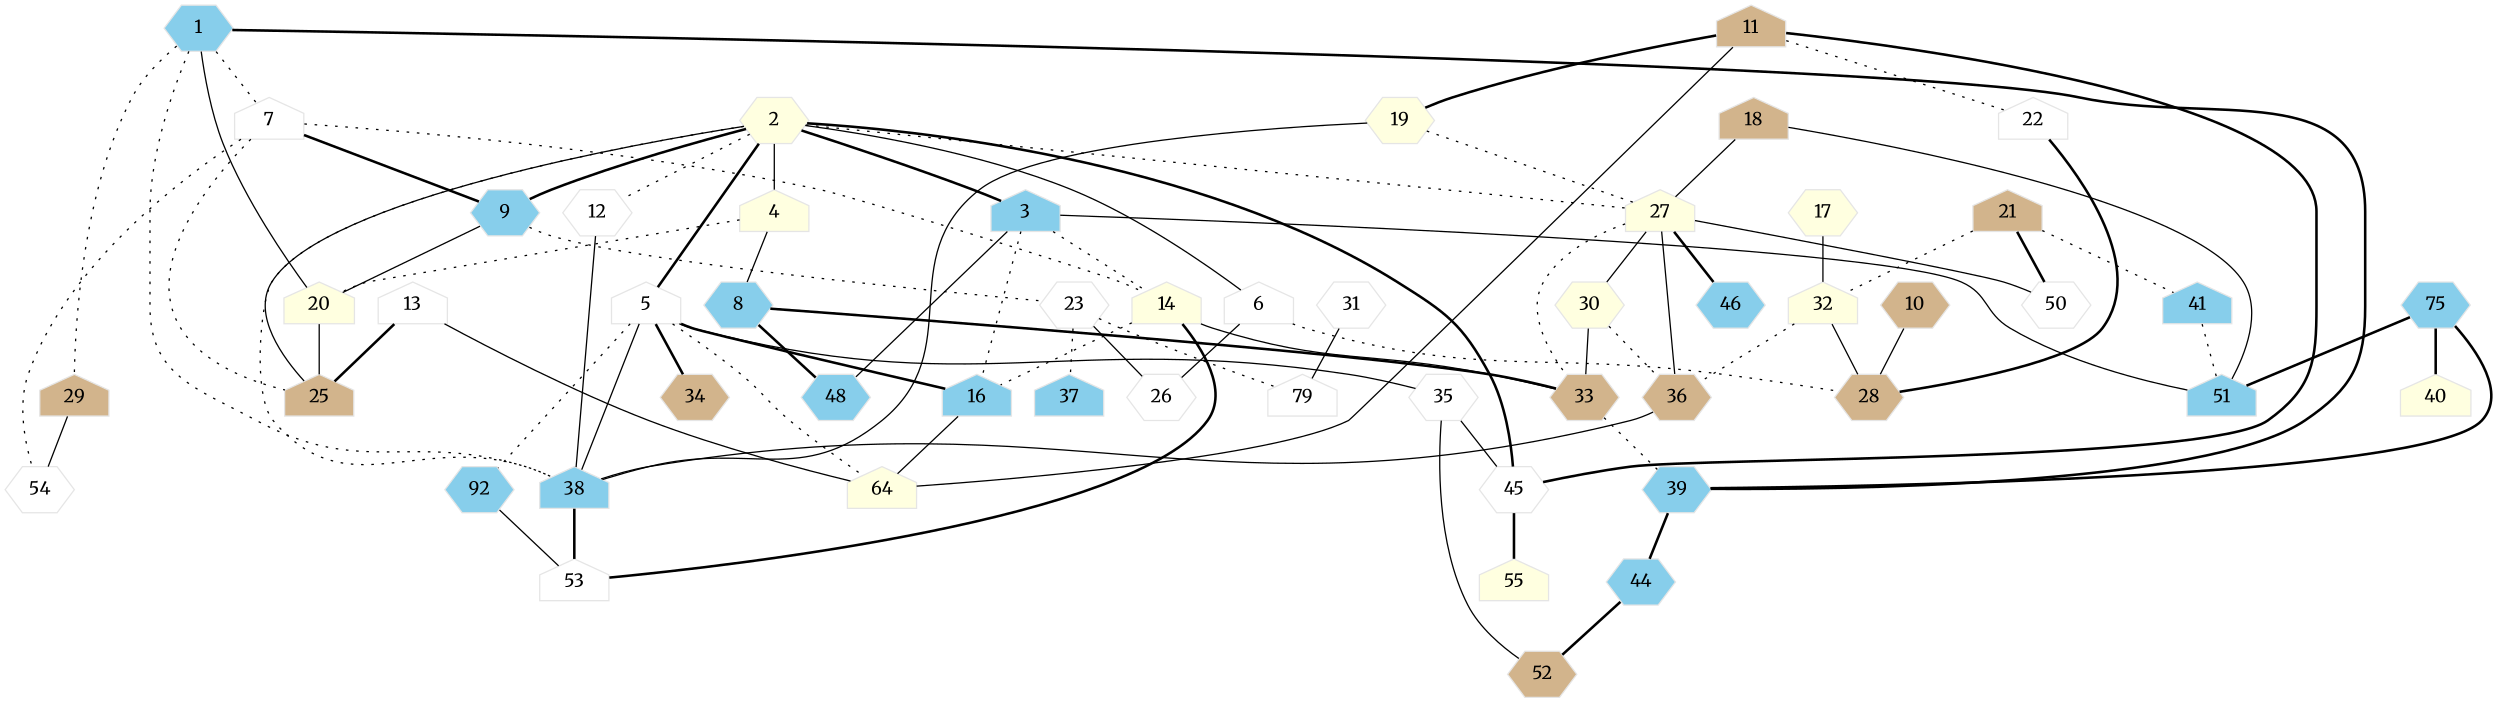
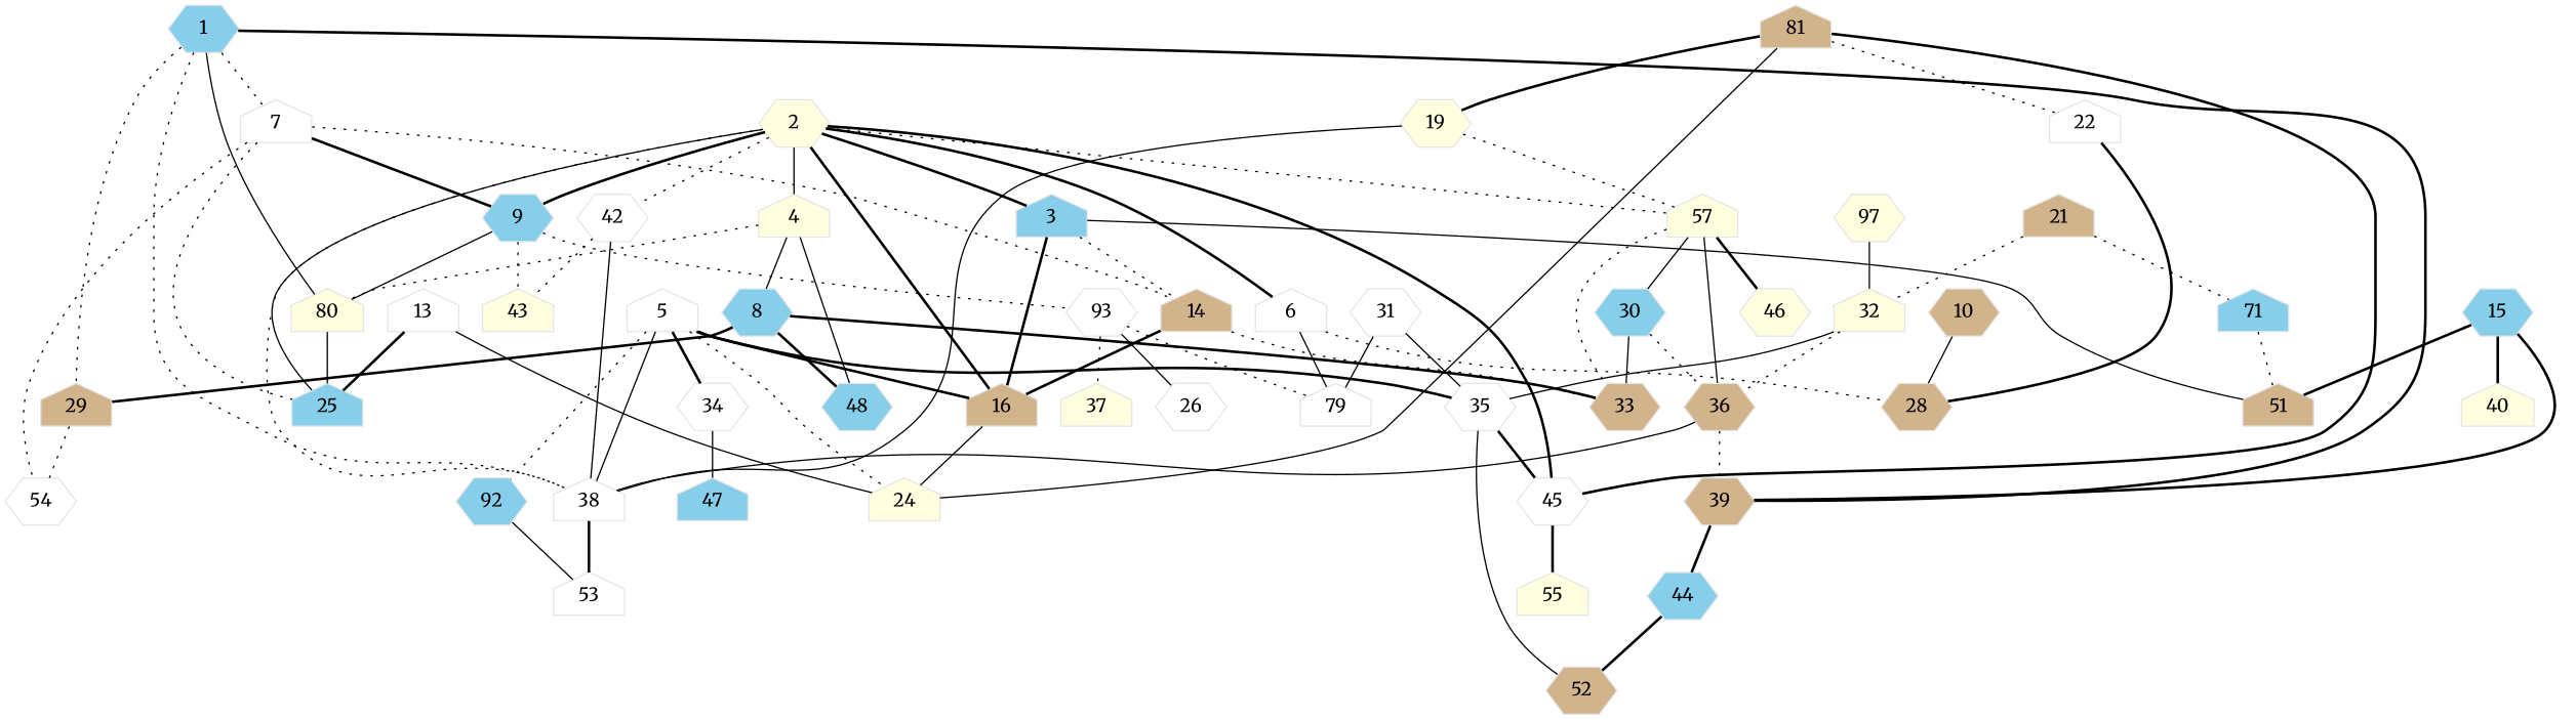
  graph {
    fontname=Merriweather
    node [color=gray90 fillcolor=white fontname=Merriweather shape=house style=filled]
    edge [fontname=Merriweather style=solid weight=1.0]
    1 [fillcolor=skyblue shape=hexagon]
    7
-   20 [fillcolor=lightyellow]
+   20 [fillcolor=lightyellow label=80]
    29 [fillcolor=tan]
-   38 [fillcolor=skyblue]
-   39 [fillcolor=skyblue shape=hexagon]
+   38
+   39 [fillcolor=tan shape=hexagon]
    9 [fillcolor=skyblue shape=hexagon]
-   25 [fillcolor=tan]
-   14 [fillcolor=lightyellow]
+   25 [fillcolor=skyblue]
+   14 [fillcolor=tan]
    54 [shape=hexagon]
    53
    44 [fillcolor=skyblue shape=hexagon]
    2 [fillcolor=lightyellow shape=hexagon]
    3 [fillcolor=skyblue]
    4 [fillcolor=lightyellow]
    5
    6
-   12 [shape=hexagon]
-   27 [fillcolor=lightyellow]
+   12 [shape=hexagon label=42]
+   27 [fillcolor=lightyellow label=57]
    45 [shape=hexagon]
-   16 [fillcolor=skyblue]
-   51 [fillcolor=skyblue]
+   16 [fillcolor=tan]
+   51 [fillcolor=tan]
    8 [fillcolor=skyblue shape=hexagon]
    48 [fillcolor=skyblue shape=hexagon]
-   24 [fillcolor=lightyellow label=64]
-   34 [fillcolor=tan shape=hexagon]
+   24 [fillcolor=lightyellow]
+   34 [shape=hexagon]
    35 [shape=hexagon]
    n28 [fillcolor=skyblue label=92 shape=hexagon]
    26 [shape=hexagon]
    28 [fillcolor=tan shape=hexagon]
-   23 [shape=hexagon]
+   23 [shape=hexagon label=93]
+   43 [fillcolor=lightyellow]
    33 [fillcolor=tan shape=hexagon]
-   50 [shape=hexagon]
-   30 [fillcolor=lightyellow shape=hexagon]
+   30 [fillcolor=skyblue shape=hexagon]
    36 [fillcolor=tan shape=hexagon]
-   46 [fillcolor=skyblue shape=hexagon]
+   46 [fillcolor=lightyellow shape=hexagon]
    55 [fillcolor=lightyellow]
+   47 [fillcolor=skyblue]
    52 [fillcolor=tan shape=hexagon]
-   37 [fillcolor=skyblue]
+   37 [fillcolor=lightyellow]
    n42 [label=79]
    10 [fillcolor=tan shape=hexagon]
-   11 [fillcolor=tan]
+   11 [fillcolor=tan label=81]
    19 [fillcolor=lightyellow shape=hexagon]
    22
    13
-   15 [fillcolor=skyblue shape=hexagon label=75]
+   15 [fillcolor=skyblue shape=hexagon]
    40 [fillcolor=lightyellow]
-   17 [fillcolor=lightyellow shape=hexagon]
+   17 [fillcolor=lightyellow shape=hexagon label=97]
    32 [fillcolor=lightyellow]
-   18 [fillcolor=tan]
    21 [fillcolor=tan]
-   41 [fillcolor=skyblue]
+   41 [fillcolor=skyblue label=71]
    31 [shape=hexagon]
    1 -- 7 [style=dotted]
    1 -- 20
    1 -- 29 [style=dotted]
    1 -- 38 [style=dotted]
    1 -- 39 [style=bold]
    7 -- 9 [style=bold]
    7 -- 25 [style=dotted]
    7 -- 14 [style=dotted]
    7 -- 54 [style=dotted]
    20 -- 25
-   29 -- 54
+   29 -- 54 [style=dotted]
    38 -- 53 [style=bold]
    39 -- 44 [style=bold]
    9 -- 20
    9 -- 23 [style=dotted weight=2.0]
-   14 -- 53 [style=bold]
-   14 -- 16 [style=dotted]
-   14 -- 33
+   9 -- 43 [style=dotted]
+   14 -- 16 [style=bold]
+   14 -- 33 [style=dotted]
    44 -- 52 [style=bold]
    2 -- 38 [style=dotted]
    2 -- 9 [style=bold]
    2 -- 25
    2 -- 3 [style=bold]
    2 -- 4
-   2 -- 5 [style=bold]
-   2 -- 6
+   2 -- 16 [style=bold]
+   2 -- 6 [style=bold]
    2 -- 12 [style=dotted]
    2 -- 27 [style=dotted]
    2 -- 45 [style=bold]
    3 -- 14 [style=dotted]
-   3 -- 16 [style=dotted]
+   3 -- 16 [style=bold]
    3 -- 51
    4 -- 20 [style=dotted]
    4 -- 8
-   3 -- 48 [weight=2.0]
+   4 -- 48 [weight=2.0]
    5 -- 38
    5 -- 16 [style=bold]
    5 -- 24 [style=dotted]
    5 -- 34 [style=bold]
-   5 -- 35 [weight=2.0]
+   5 -- 35 [style=bold weight=2.0]
    5 -- n28 [style=dotted]
-   6 -- 26
+   6 -- n42
    6 -- 28 [style=dotted]
    12 -- 38
+   12 -- 43 [style=dotted]
    27 -- 33 [style=dotted]
-   27 -- 50 [weight=2.0]
    27 -- 30
    27 -- 36
    27 -- 46 [style=bold]
    45 -- 55 [style=bold]
    16 -- 24
+   8 -- 29 [style=bold]
    8 -- 48 [style=bold]
    8 -- 33 [style=bold]
-   35 -- 45
+   34 -- 47
+   35 -- 45 [style=bold]
    35 -- 52
    n28 -- 53
    23 -- 26
    23 -- 37 [style=dotted]
    23 -- n42 [style=dotted]
    30 -- 33 [weight=2.0]
    30 -- 36 [style=dotted]
    36 -- 38
-   33 -- 39 [style=dotted]
+   36 -- 39 [style=dotted]
    10 -- 28
    11 -- 45 [style=bold]
    11 -- 24
    11 -- 19 [style=bold]
    11 -- 22 [style=dotted]
    19 -- 38
    19 -- 27 [style=dotted]
    22 -- 28 [style=bold]
    13 -- 25 [style=bold]
    13 -- 24
    15 -- 39 [style=bold]
    15 -- 51 [style=bold]
    15 -- 40 [style=bold]
    17 -- 32
-   32 -- 28
+   32 -- 35
    32 -- 36 [style=dotted]
-   18 -- 27
-   18 -- 51
-   21 -- 50 [style=bold]
    21 -- 32 [style=dotted]
    21 -- 41 [style=dotted]
    41 -- 51 [style=dotted]
+   31 -- 35
    31 -- n42
  }
